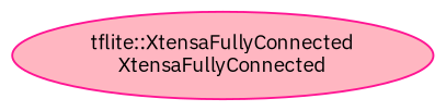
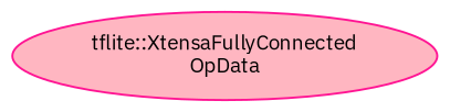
  digraph {
    rankdir=LR
    fontname="IBM Plex Sans"
-   n1 [color=deeppink fillcolor=lightpink fontname="IBM Plex Sans" fontsize=10 height=0.2 label="tflite::XtensaFullyConnected\lXtensaFullyConnected" shape=ellipse style=filled width=0.4]
+   n1 [color=deeppink fillcolor=lightpink fontname="IBM Plex Sans" fontsize=10 height=0.2 label="tflite::XtensaFullyConnected\lOpData" shape=ellipse style=filled width=0.4]
  }
